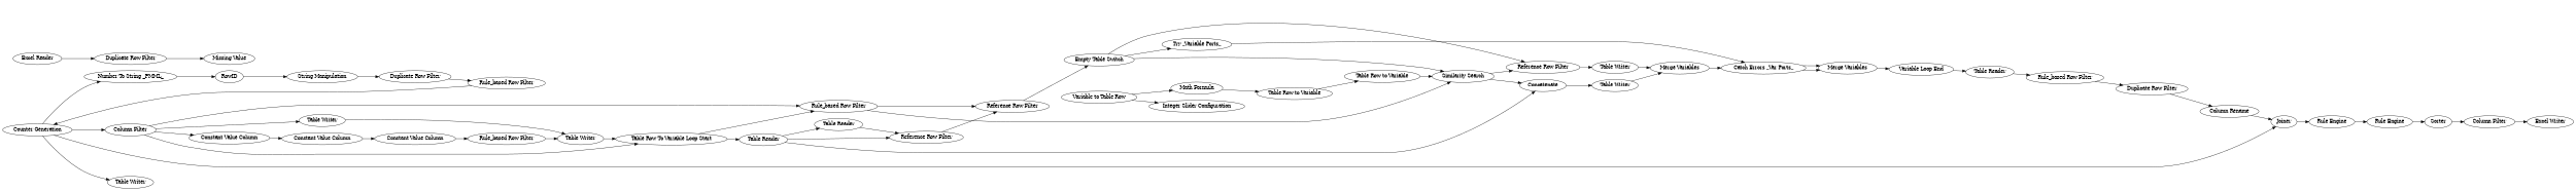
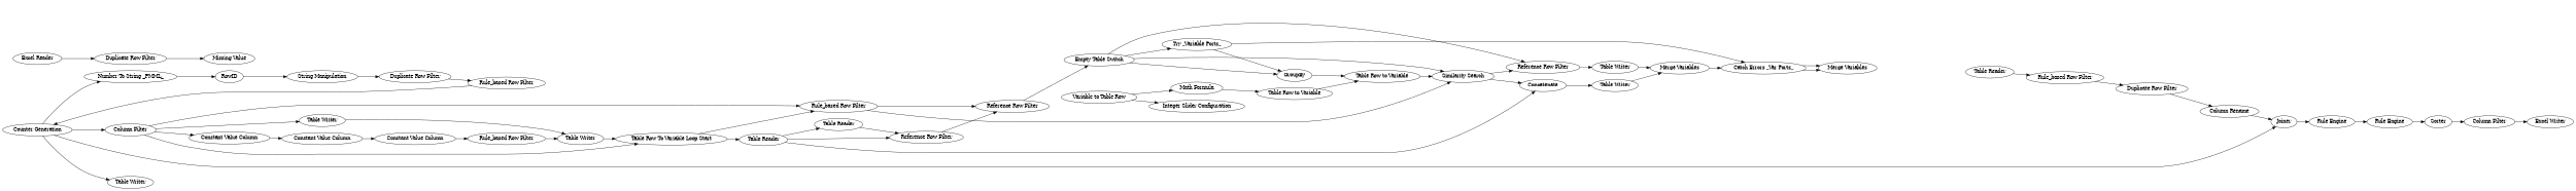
  digraph {
    rankdir=LR
    n1 [label="Similarity Search"]
    n2 [label="Reference Row Filter"]
    n3 [label=Concatenate]
    n4 [label="Table Writer"]
    n5 [label="Table Writer"]
    n6 [label="String Manipulation"]
    n7 [label="Duplicate Row Filter"]
    n8 [label="Rule_based Row Filter"]
    n9 [label="Excel Reader"]
    n10 [label="Duplicate Row Filter"]
    n11 [label="Missing Value"]
    n12 [label=RowID]
    n13 [label="Number To String _PMML_"]
    n14 [label="Counter Generation"]
    n15 [label="Column Filter"]
    n16 [label=Joiner]
    n17 [label="Table Writer"]
    n18 [label="Rule_based Row Filter"]
    n19 [label="Table Row To Variable Loop Start"]
    n20 [label="Table Writer"]
    n21 [label="Constant Value Column"]
    n22 [label="Reference Row Filter"]
    n23 [label="Table Reader"]
    n24 [label="Table Writer"]
    n25 [label="Constant Value Column"]
    n26 [label="Empty Table Switch"]
    n27 [label="Table Reader"]
    n28 [label="Reference Row Filter"]
    n29 [label="Rule Engine"]
+   n30 [label=GroupBy]
    n31 [label="Table Row to Variable"]
    n32 [label="Constant Value Column"]
    n33 [label="Rule_based Row Filter"]
    n34 [label="Try _Variable Ports_"]
    n35 [label="Merge Variables"]
    n36 [label="Catch Errors _Var Ports_"]
-   n37 [label="Variable Loop End"]
    n38 [label="Table Reader"]
    n39 [label="Rule_based Row Filter"]
    n40 [label="Merge Variables"]
    n41 [label="Duplicate Row Filter"]
    n42 [label="Column Rename"]
    n43 [label="Rule Engine"]
    n44 [label=Sorter]
    n45 [label="Column Filter"]
    n46 [label="Excel Writer"]
    n47 [label="Integer Slider Configuration"]
    n48 [label="Variable to Table Row"]
    n49 [label="Math Formula"]
    n50 [label="Table Row to Variable"]
    n1 -> n2
    n1 -> n3
    n2 -> n4
    n3 -> n5
    n4 -> n35
    n5 -> n35
    n6 -> n7
    n7 -> n8
    n8 -> n14
    n9 -> n10
    n10 -> n11
    n12 -> n6
    n13 -> n12
    n14 -> n13
    n14 -> n15
    n14 -> n16
    n14 -> n17
    n15 -> n18
    n15 -> n19
    n15 -> n20
    n15 -> n21
    n16 -> n29
    n18 -> n1
    n18 -> n22
    n19 -> n18
    n19 -> n23
    n20 -> n24
    n21 -> n25
    n22 -> n26
    n23 -> n3
    n23 -> n27
    n23 -> n28
    n24 -> n19
    n25 -> n32
    n26 -> n1
    n26 -> n2
+   n26 -> n30
    n26 -> n34
    n27 -> n28
    n28 -> n22
    n29 -> n43
+   n30 -> n31
    n31 -> n1
    n32 -> n33
    n33 -> n24
+   n34 -> n30
    n34 -> n36
    n35 -> n36
    n36 -> n40
    n36 -> n40
-   n37 -> n38
    n38 -> n39
    n39 -> n41
-   n40 -> n37
    n41 -> n42
    n42 -> n16
    n43 -> n44
    n44 -> n45
    n45 -> n46
    n48 -> n47
    n48 -> n49
    n49 -> n50
    n50 -> n31
  }
